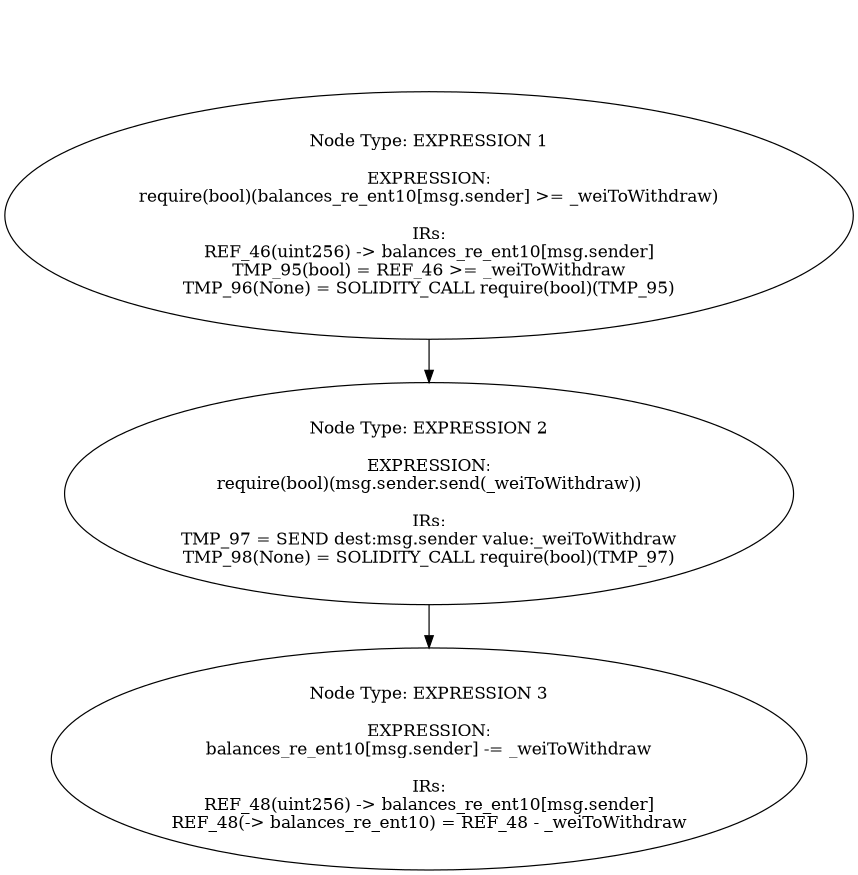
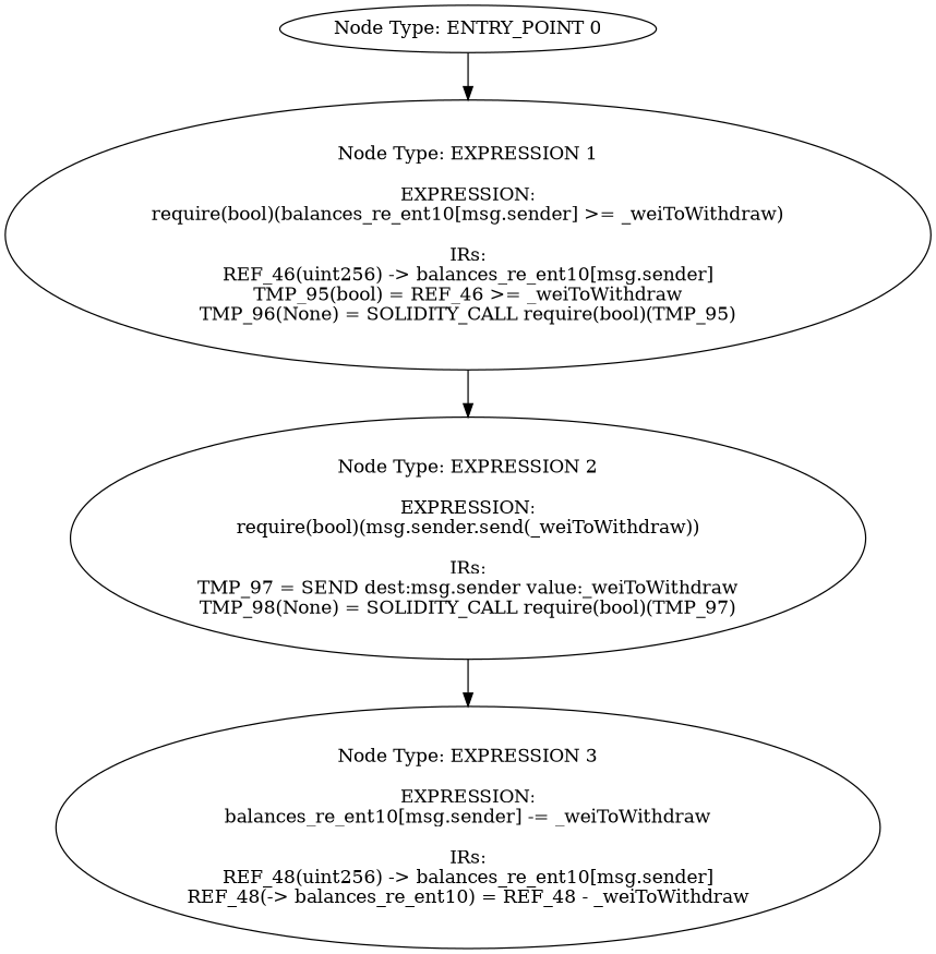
  digraph {
+   n1 [label="Node Type: ENTRY_POINT 0\n"]
    n2 [label="Node Type: EXPRESSION 1\n\nEXPRESSION:\nrequire(bool)(balances_re_ent10[msg.sender] >= _weiToWithdraw)\n\nIRs:\nREF_46(uint256) -> balances_re_ent10[msg.sender]\nTMP_95(bool) = REF_46 >= _weiToWithdraw\nTMP_96(None) = SOLIDITY_CALL require(bool)(TMP_95)"]
    n3 [label="Node Type: EXPRESSION 2\n\nEXPRESSION:\nrequire(bool)(msg.sender.send(_weiToWithdraw))\n\nIRs:\nTMP_97 = SEND dest:msg.sender value:_weiToWithdraw\nTMP_98(None) = SOLIDITY_CALL require(bool)(TMP_97)"]
    n4 [label="Node Type: EXPRESSION 3\n\nEXPRESSION:\nbalances_re_ent10[msg.sender] -= _weiToWithdraw\n\nIRs:\nREF_48(uint256) -> balances_re_ent10[msg.sender]\nREF_48(-> balances_re_ent10) = REF_48 - _weiToWithdraw"]
+   n1 -> n2
    n2 -> n3
    n3 -> n4
  }
